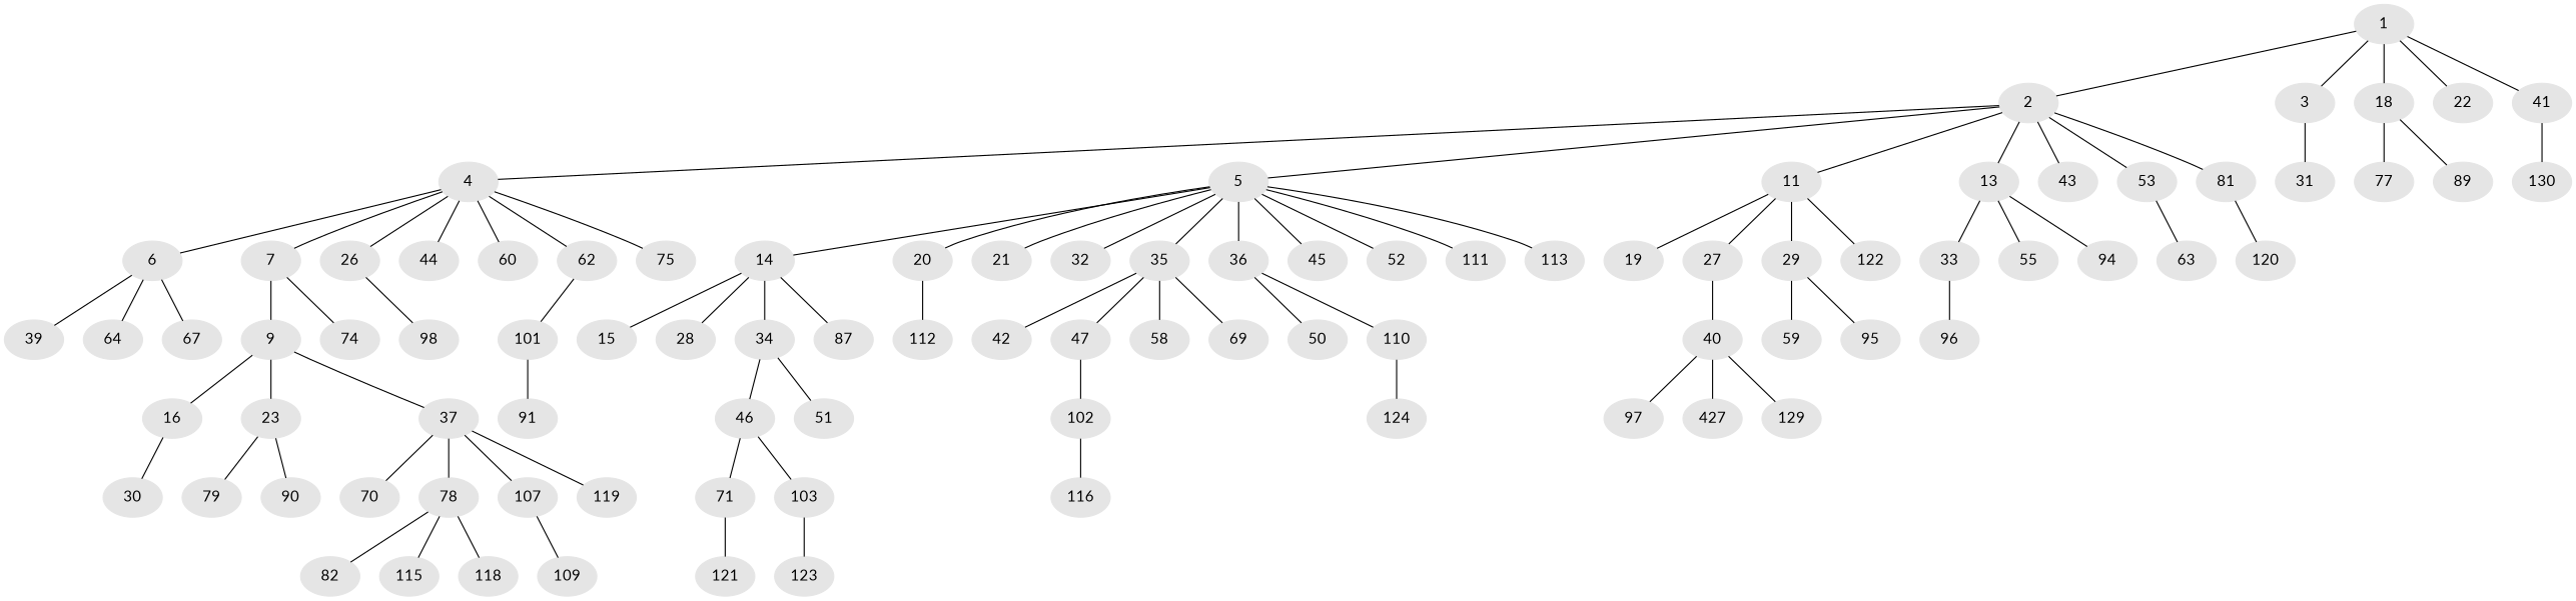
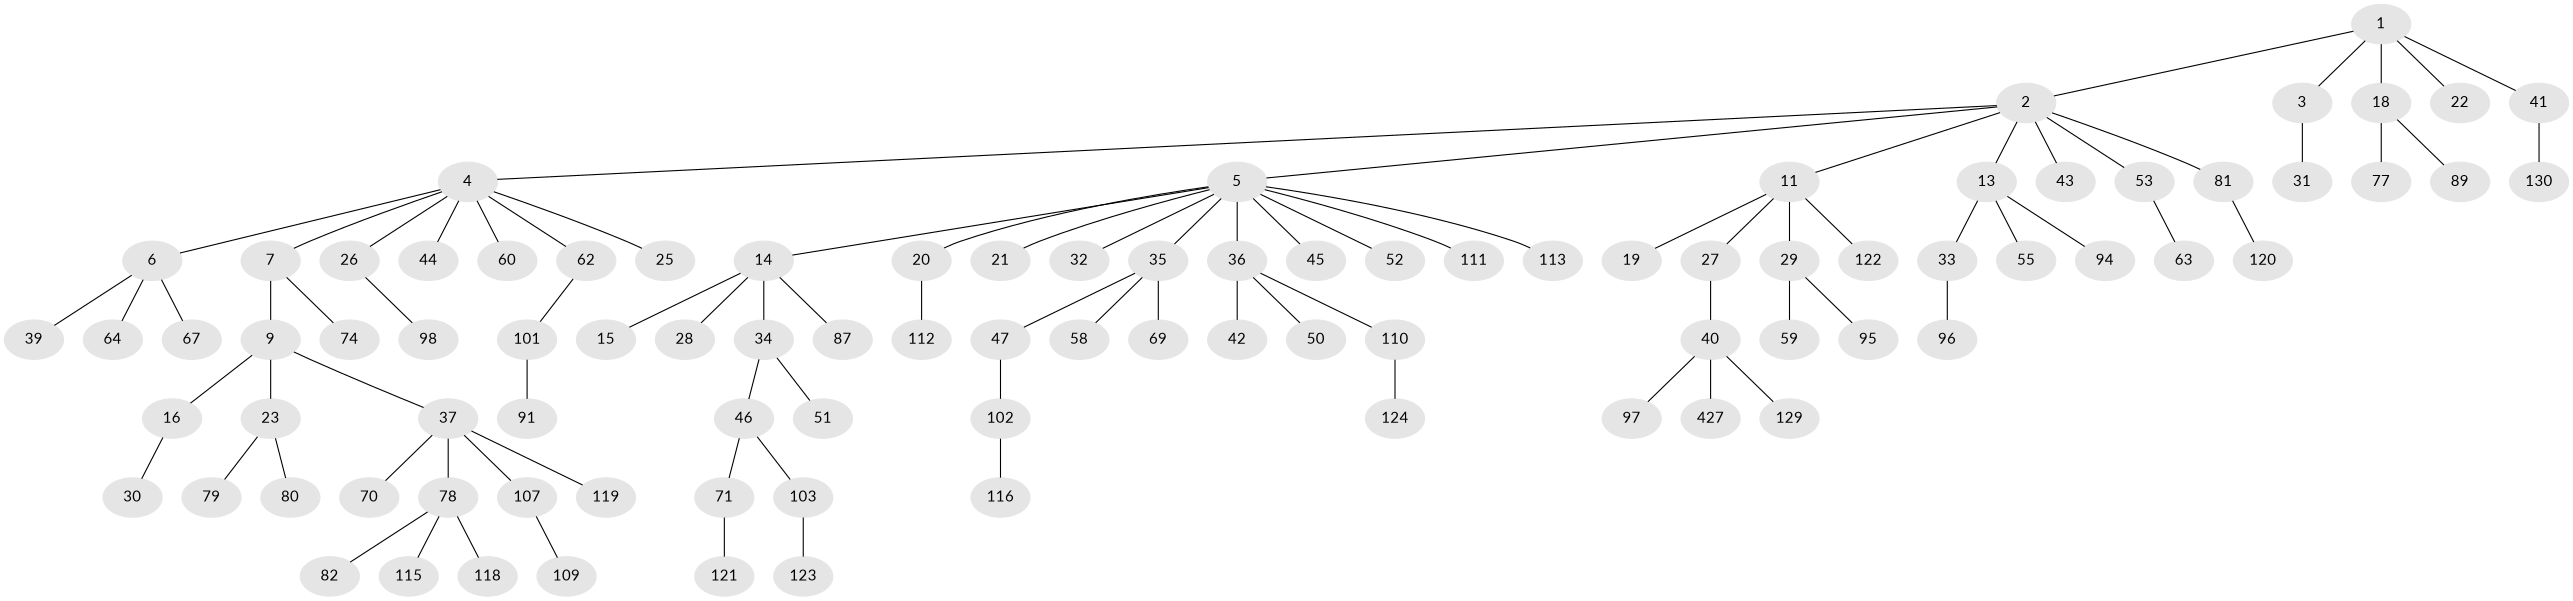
  graph {
    fontname=Lato
    node [color=gray90 fontname=Lato style=filled]
    edge [fontname=Lato]
    1 [super="+8"]
    2 [super="+38"]
    3 [super="+54"]
    18 [super="+56"]
    22
    41 [super="+48"]
    4 [super="+24"]
    5 [super="+12"]
    11 [super="+92"]
    13 [super="+17"]
    43
    53 [super="+61"]
    81 [super="+86"]
    31
    77
    89
    130
    6 [super="+65"]
    7
    26 [super="+131"]
    44 [super="+135"]
    60
    62 [super="+99"]
-   75
+   75 [label=25]
    14 [super="+85"]
    20 [super="+57"]
    21
    32
    35 [super="+68"]
    36 [super="+108"]
    45
    52
    111
    113 [super="+137"]
    19 [super="+100"]
    27
    29
    122 [super="+126"]
    33 [super="+84"]
    55 [super="+132"]
    94
    63
    120
    39 [super="+88"]
    64 [super="+66"]
    67
    9 [super="+10"]
    74 [super="+114"]
    98
    101 [super="+104"]
    15
    28
    34 [super="+49"]
    87 [super="+133"]
    112
    42
    47
    58
    69
    50 [super="+90"]
    110 [super="+128"]
    16
    23 [super="+25"]
    37 [super="+136"]
    30
    79
-   80 [label=90]
+   80
    70
    78 [super="+106"]
    107
    119
    40 [super="+83"]
    59 [super="+76"]
    95
    96
    46 [super="+73"]
    51 [super="+72"]
    97
    n79 [label=427]
    129
    71
    103 [super="+124"]
    102 [super="+105"]
    n84 [label=124]
    82
    115
    118 [super="+134"]
    91 [super="+117"]
    109
    121
    123
    116
    1 -- 2
    1 -- 3
    1 -- 18
    1 -- 22
    1 -- 41
    2 -- 4
    2 -- 5
    2 -- 11
    2 -- 13
    2 -- 43
    2 -- 53
    2 -- 81
    3 -- 31
    18 -- 77
    18 -- 89
    41 -- 130
    4 -- 6
    4 -- 7
    4 -- 26
    4 -- 44
    4 -- 60
    4 -- 62
    4 -- 75
    5 -- 14
    5 -- 20
    5 -- 21
    5 -- 32
    5 -- 35
    5 -- 36
    5 -- 45
    5 -- 52
    5 -- 111
    5 -- 113
    11 -- 19
    11 -- 27
    11 -- 29
    11 -- 122
    13 -- 33
    13 -- 55
    13 -- 94
    53 -- 63
    81 -- 120
    6 -- 39
    6 -- 64
    6 -- 67
    7 -- 9
    7 -- 74
    26 -- 98
    62 -- 101
    14 -- 15
    14 -- 28
    14 -- 34
    14 -- 87
    20 -- 112
-   35 -- 42
+   36 -- 42
    35 -- 47
    35 -- 58
    35 -- 69
    36 -- 50
    36 -- 110
    27 -- 40
    29 -- 59
    29 -- 95
    33 -- 96
    9 -- 16
    9 -- 23
    9 -- 37
    101 -- 91
    34 -- 46
    34 -- 51
    47 -- 102
    110 -- n84
    16 -- 30
    23 -- 79
    23 -- 80
    37 -- 70
    37 -- 78
    37 -- 107
    37 -- 119
    78 -- 82
    78 -- 115
    78 -- 118
    107 -- 109
    40 -- 97
    40 -- n79
    40 -- 129
    46 -- 71
    46 -- 103
    71 -- 121
    103 -- 123
    102 -- 116
  }
